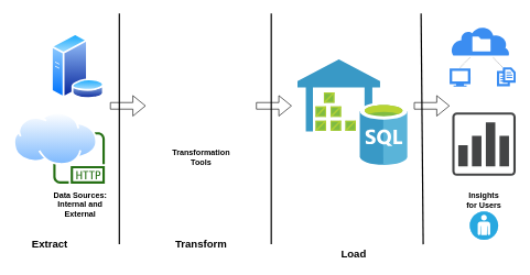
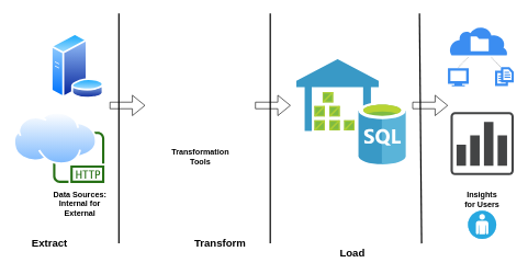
  <mxCell id="0" />
  <mxCell id="1" parent="0" />
  <mxCell id="2" value="" style="outlineConnect=0;fontColor=#232F3E;gradientColor=none;fillColor=#277116;strokeColor=none;dashed=0;verticalLabelPosition=bottom;verticalAlign=top;align=center;html=1;fontSize=12;fontStyle=0;aspect=fixed;pointerEvents=1;shape=mxgraph.aws4.http_protocol;" vertex="1" parent="1"><mxGeometry x="80" y="200" width="78" height="78" as="geometry" /></mxCell>
  <mxCell id="3" value="" style="aspect=fixed;perimeter=ellipsePerimeter;html=1;align=center;shadow=0;dashed=0;spacingTop=3;image;image=img/lib/active_directory/internet_cloud.svg;" vertex="1" parent="1"><mxGeometry x="20" y="170" width="126.98" height="80" as="geometry" /></mxCell>
  <mxCell id="4" value="" style="aspect=fixed;perimeter=ellipsePerimeter;html=1;align=center;shadow=0;dashed=0;spacingTop=3;image;image=img/lib/active_directory/database_server.svg;" vertex="1" parent="1"><mxGeometry x="76" y="50" width="82" height="100" as="geometry" /></mxCell>
  <mxCell id="5" value="" style="aspect=fixed;html=1;points=[];align=center;image;fontSize=12;image=img/lib/mscae/SQL_DataWarehouse.svg;" vertex="1" parent="1"><mxGeometry x="450" y="90" width="166.67" height="160" as="geometry" /></mxCell>
  <mxCell id="6" value="" style="shape=image;html=1;verticalAlign=top;verticalLabelPosition=bottom;labelBackgroundColor=#ffffff;imageAspect=0;aspect=fixed;image=https://cdn2.iconfinder.com/data/icons/business-process-1/512/epc-128.png" vertex="1" parent="1"><mxGeometry x="240" y="80" width="128" height="128" as="geometry" /></mxCell>
  <mxCell id="7" value="" style="html=1;aspect=fixed;strokeColor=none;shadow=0;align=center;verticalAlign=top;fillColor=#3B8DF1;shape=mxgraph.gcp2.cloud_connected_insight" vertex="1" parent="1"><mxGeometry x="680" y="40" width="100" height="91" as="geometry" /></mxCell>
  <mxCell id="8" value="" style="pointerEvents=1;shadow=0;dashed=0;html=1;strokeColor=none;fillColor=#434445;aspect=fixed;labelPosition=center;verticalLabelPosition=bottom;verticalAlign=top;align=center;outlineConnect=0;shape=mxgraph.vvd.vrealize_log_insight;" vertex="1" parent="1"><mxGeometry x="684" y="170" width="96" height="96" as="geometry" /></mxCell>
  <mxCell id="9" value="&lt;b&gt;Transformation Tools&lt;/b&gt;" style="text;html=1;strokeColor=none;fillColor=none;align=center;verticalAlign=middle;whiteSpace=wrap;rounded=0;" vertex="1" parent="1"><mxGeometry x="284" y="228" width="40" height="20" as="geometry" /></mxCell>
- <mxCell id="10" value="&lt;b&gt;Data Sources:&lt;br&gt;Internal and External&lt;/b&gt;" style="text;html=1;strokeColor=none;fillColor=none;align=center;verticalAlign=middle;whiteSpace=wrap;rounded=0;" vertex="1" parent="1"><mxGeometry x="76" y="300" width="90" height="20" as="geometry" /></mxCell>
+ <mxCell id="10" value="&lt;b&gt;Data Sources:&lt;br&gt;Internal for External&lt;/b&gt;" style="text;html=1;strokeColor=none;fillColor=none;align=center;verticalAlign=middle;whiteSpace=wrap;rounded=0;" vertex="1" parent="1"><mxGeometry x="76" y="300" width="90" height="20" as="geometry" /></mxCell>
  <mxCell id="11" value="&lt;b&gt;Insights&lt;br&gt;for Users&lt;br&gt;&lt;/b&gt;" style="text;html=1;strokeColor=none;fillColor=none;align=center;verticalAlign=middle;whiteSpace=wrap;rounded=0;" vertex="1" parent="1"><mxGeometry x="702" y="293" width="60" height="20" as="geometry" /></mxCell>
  <mxCell id="12" value="" style="shape=flexArrow;endArrow=classic;html=1;" edge="1" parent="1"><mxGeometry width="50" height="50" relative="1" as="geometry"><mxPoint x="166" y="160" as="sourcePoint" /><mxPoint x="220" y="160" as="targetPoint" /></mxGeometry></mxCell>
  <mxCell id="13" value="" style="shape=flexArrow;endArrow=classic;html=1;" edge="1" parent="1"><mxGeometry width="50" height="50" relative="1" as="geometry"><mxPoint x="387" y="160" as="sourcePoint" /><mxPoint x="441" y="160" as="targetPoint" /></mxGeometry></mxCell>
  <mxCell id="14" value="" style="shape=flexArrow;endArrow=classic;html=1;" edge="1" parent="1"><mxGeometry width="50" height="50" relative="1" as="geometry"><mxPoint x="626" y="160" as="sourcePoint" /><mxPoint x="680" y="160" as="targetPoint" /></mxGeometry></mxCell>
  <mxCell id="15" value="" style="endArrow=none;html=1;strokeWidth=2;" edge="1" parent="1"><mxGeometry width="50" height="50" relative="1" as="geometry"><mxPoint x="180" y="370" as="sourcePoint" /><mxPoint x="180" y="20" as="targetPoint" /></mxGeometry></mxCell>
  <mxCell id="16" value="" style="endArrow=none;html=1;strokeWidth=2;" edge="1" parent="1"><mxGeometry width="50" height="50" relative="1" as="geometry"><mxPoint x="410" y="370" as="sourcePoint" /><mxPoint x="410" y="20" as="targetPoint" /></mxGeometry></mxCell>
  <mxCell id="17" value="" style="endArrow=none;html=1;strokeWidth=2;" edge="1" parent="1"><mxGeometry width="50" height="50" relative="1" as="geometry"><mxPoint x="640" y="370" as="sourcePoint" /><mxPoint x="636.763" y="20" as="targetPoint" /></mxGeometry></mxCell>
  <mxCell id="18" value="&lt;b&gt;&lt;font style=&quot;font-size: 16px&quot;&gt;Extract&lt;/font&gt;&lt;/b&gt;" style="text;html=1;strokeColor=none;fillColor=none;align=center;verticalAlign=middle;whiteSpace=wrap;rounded=0;" vertex="1" parent="1"><mxGeometry x="30" y="360" width="90" height="20" as="geometry" /></mxCell>
- <mxCell id="19" value="&lt;b&gt;&lt;font style=&quot;font-size: 16px&quot;&gt;Transform&lt;/font&gt;&lt;/b&gt;" style="text;html=1;strokeColor=none;fillColor=none;align=center;verticalAlign=middle;whiteSpace=wrap;rounded=0;" vertex="1" parent="1"><mxGeometry x="259" y="360" width="90" height="20" as="geometry" /></mxCell>
+ <mxCell id="19" value="&lt;b&gt;&lt;font style=&quot;font-size: 16px&quot;&gt;Transform&lt;/font&gt;&lt;/b&gt;" style="text;html=1;strokeColor=none;fillColor=none;align=center;verticalAlign=middle;whiteSpace=wrap;rounded=0;" vertex="1" parent="1"><mxGeometry x="289" y="360" width="90" height="20" as="geometry" /></mxCell>
  <mxCell id="20" value="&lt;b&gt;&lt;font style=&quot;font-size: 16px&quot;&gt;Load&lt;/font&gt;&lt;/b&gt;" style="text;html=1;strokeColor=none;fillColor=none;align=center;verticalAlign=middle;whiteSpace=wrap;rounded=0;" vertex="1" parent="1"><mxGeometry x="490" y="375" width="90" height="20" as="geometry" /></mxCell>
  <mxCell id="21" value="" style="fillColor=#28A8E0;verticalLabelPosition=bottom;html=1;strokeColor=#ffffff;verticalAlign=top;align=center;points=[[0.145,0.145,0],[0.5,0,0],[0.855,0.145,0],[1,0.5,0],[0.855,0.855,0],[0.5,1,0],[0.145,0.855,0],[0,0.5,0]];pointerEvents=1;shape=mxgraph.cisco_safe.compositeIcon;bgIcon=ellipse;resIcon=mxgraph.cisco_safe.capability.user;" vertex="1" parent="1"><mxGeometry x="710.5" y="320" width="43" height="43" as="geometry" /></mxCell>
